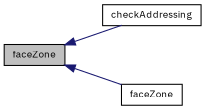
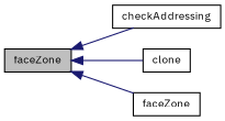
  digraph {
    rankdir=LR
    fontname="IBM Plex Sans"
    node [color=black fontname="IBM Plex Sans" fontsize=10 shape=record]
    edge [color=midnightblue dir=back fontname="IBM Plex Sans" fontsize=10 labelfontname=FreeSans labelfontsize=10 style=solid]
    n1 [fillcolor=grey75 fontcolor=black height=0.2 label=faceZone style=filled width=0.4]
    n2 [height=0.2 label=checkAddressing width=0.4]
+   n3 [height=0.2 label=clone width=0.4]
    n4 [height=0.2 label=faceZone width=0.4]
    n1 -> n2
+   n1 -> n3
    n1 -> n4
  }
